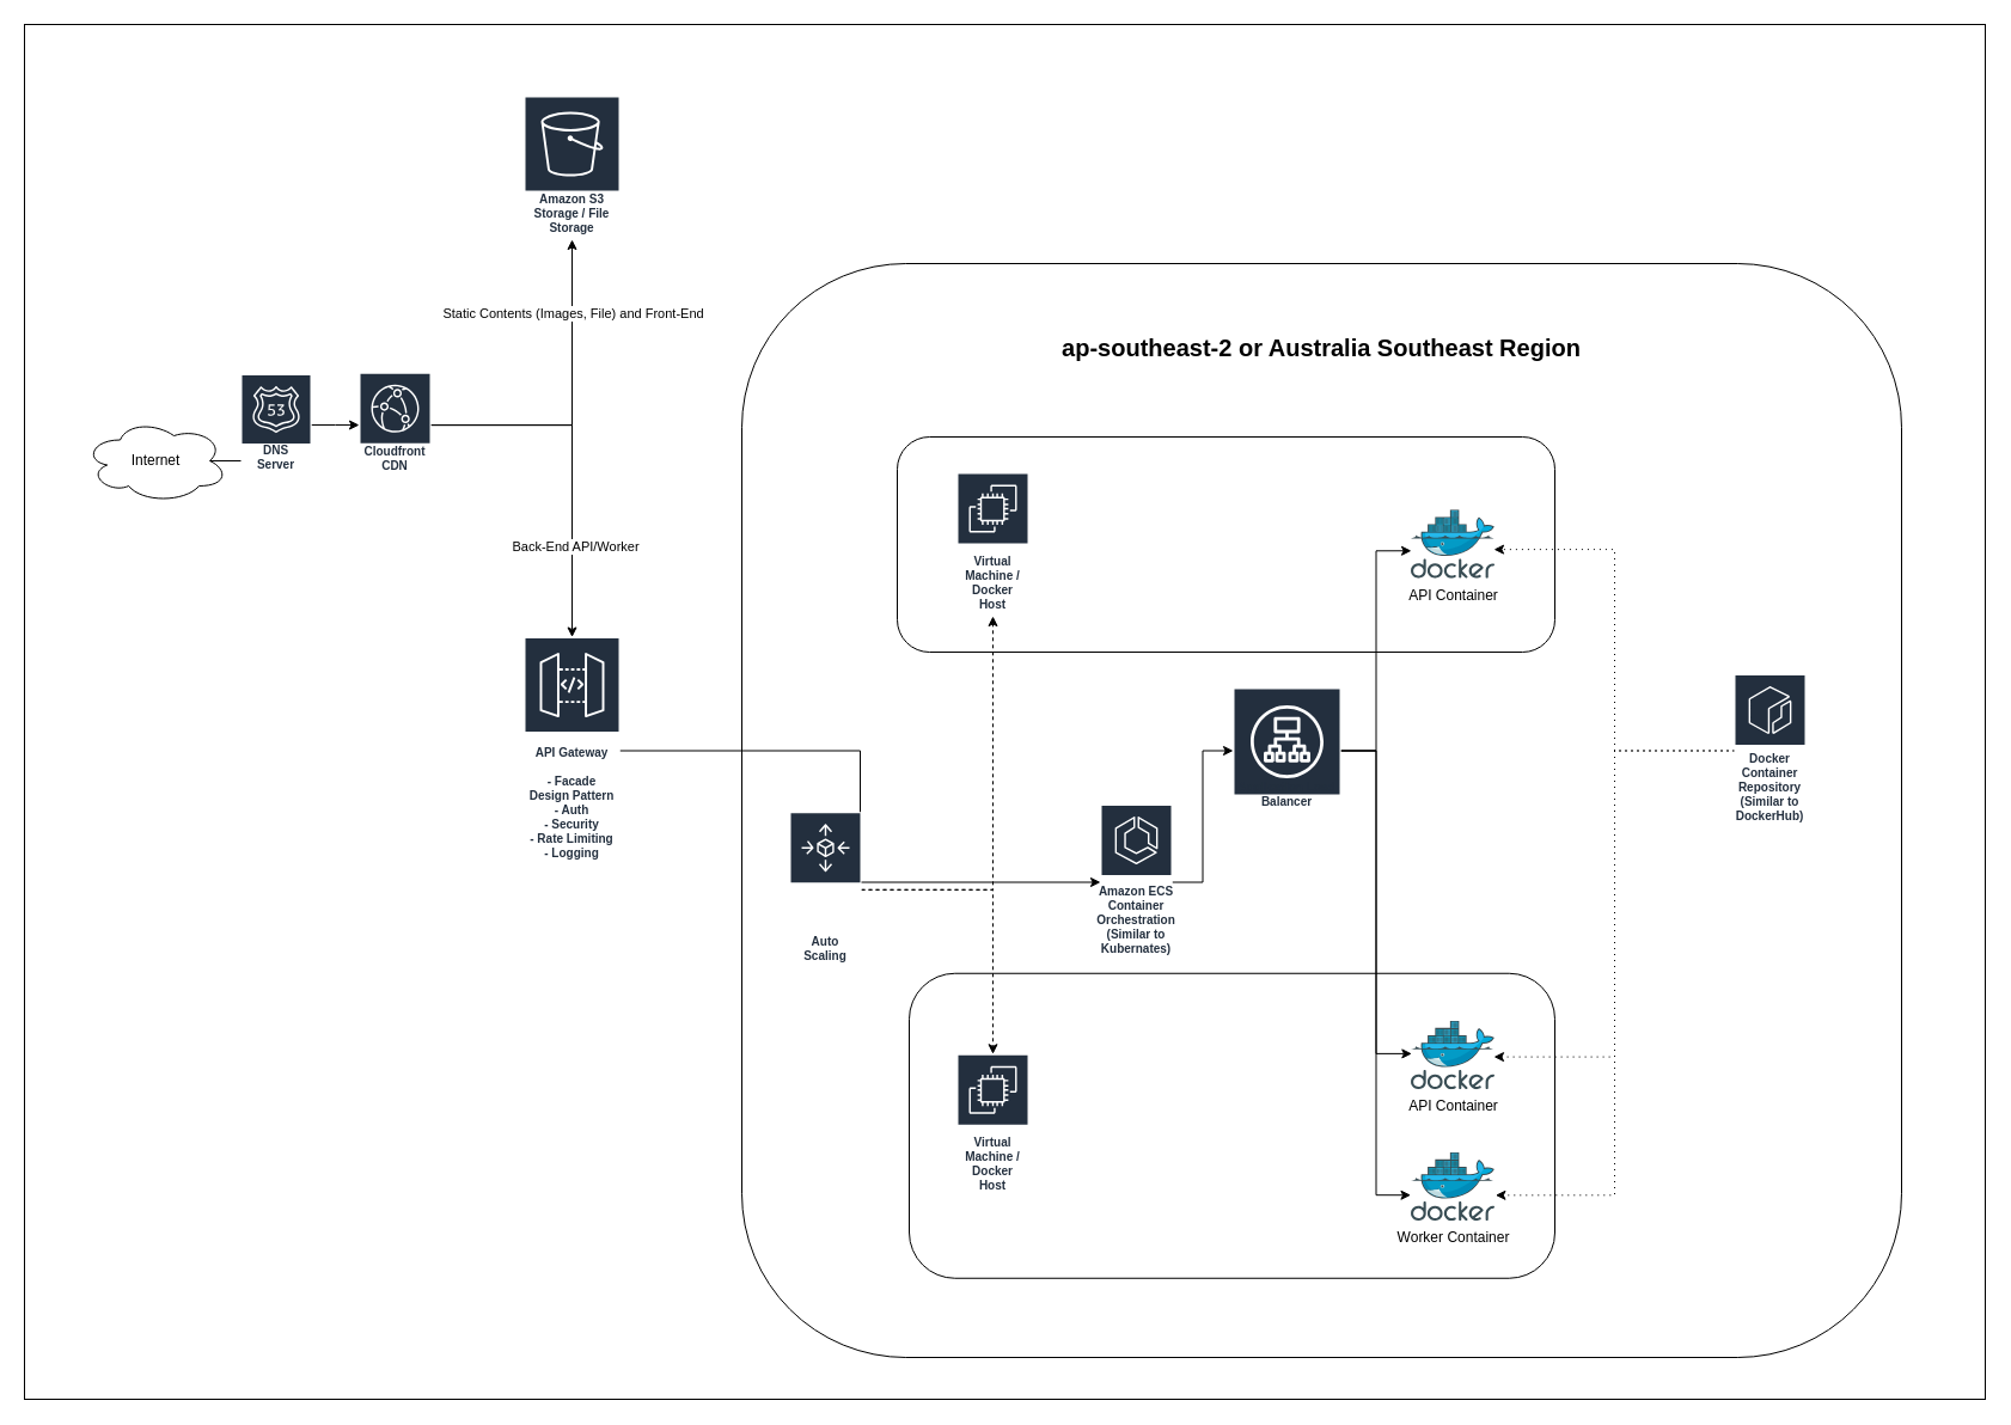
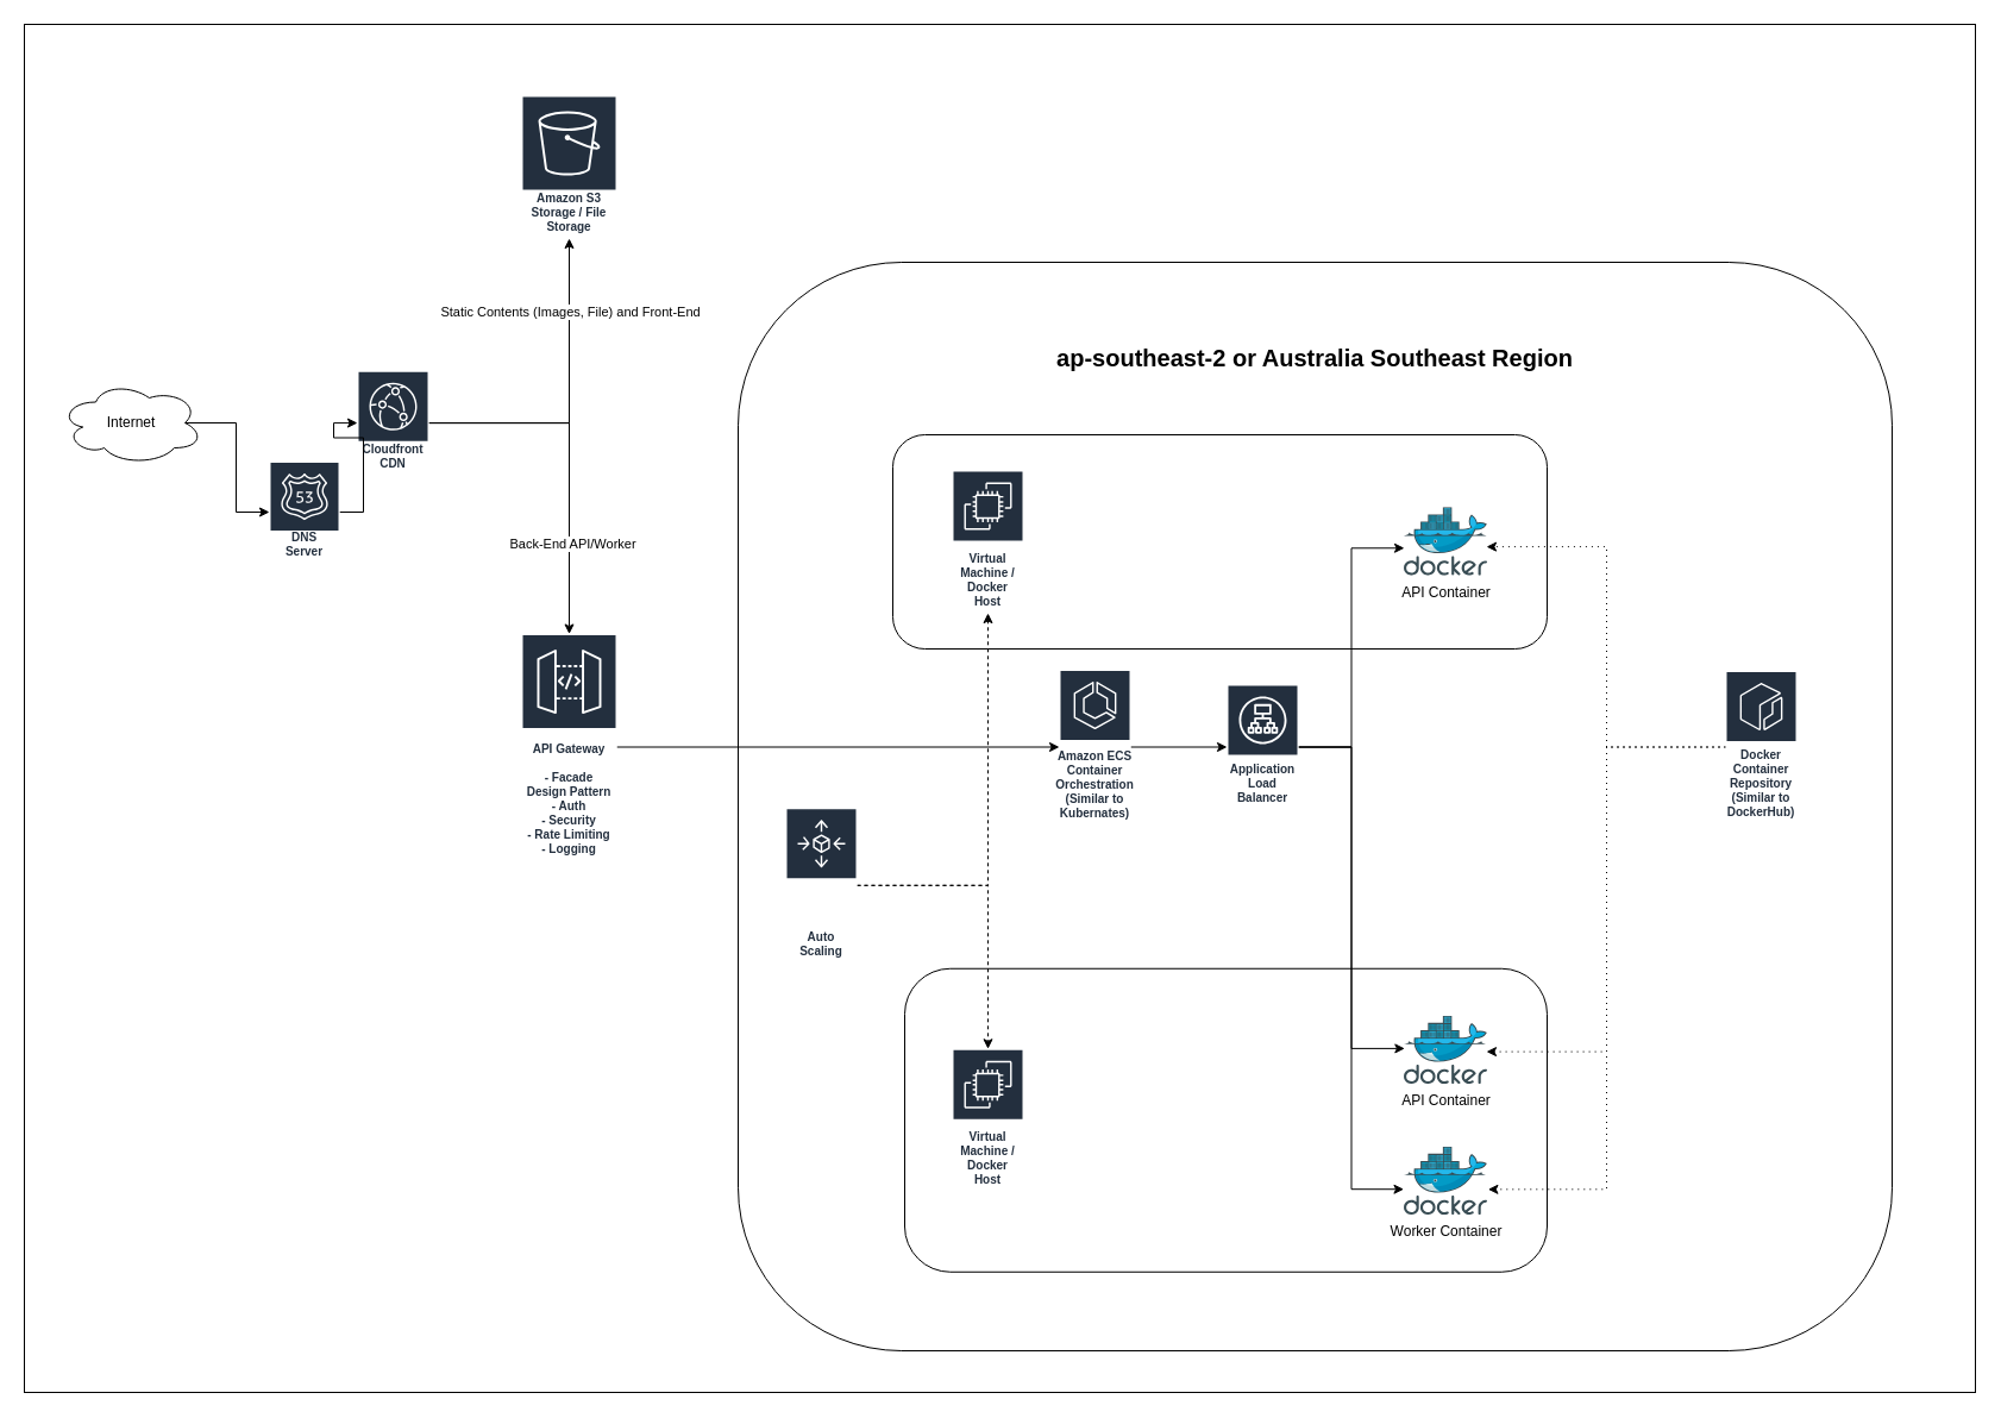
  <mxCell id="0" />
  <mxCell id="1" parent="0" />
  <mxCell id="2" value="" style="rounded=0;whiteSpace=wrap;html=1;fontSize=20;" parent="1" vertex="1"><mxGeometry x="20" y="20" width="1640" height="1150" as="geometry" /></mxCell>
  <mxCell id="3" value="" style="rounded=1;whiteSpace=wrap;html=1;" parent="1" vertex="1"><mxGeometry x="620" y="220" width="970" height="915" as="geometry" /></mxCell>
  <mxCell id="4" value="" style="rounded=1;whiteSpace=wrap;html=1;" parent="1" vertex="1"><mxGeometry x="760" y="813.75" width="540" height="255" as="geometry" /></mxCell>
  <mxCell id="5" value="" style="rounded=1;whiteSpace=wrap;html=1;" parent="1" vertex="1"><mxGeometry x="750" y="365" width="550" height="180" as="geometry" /></mxCell>
  <mxCell id="6" style="edgeStyle=orthogonalEdgeStyle;rounded=0;orthogonalLoop=1;jettySize=auto;html=1;exitX=0.875;exitY=0.5;exitDx=0;exitDy=0;exitPerimeter=0;" parent="1" source="7" target="28" edge="1"><mxGeometry relative="1" as="geometry" /></mxCell>
- <mxCell id="7" value="Internet" style="ellipse;shape=cloud;whiteSpace=wrap;html=1;" parent="1" vertex="1"><mxGeometry x="70" y="350" width="120" height="70" as="geometry" /></mxCell>
+ <mxCell id="7" value="Internet" style="ellipse;shape=cloud;whiteSpace=wrap;html=1;" parent="1" vertex="1"><mxGeometry x="50" y="320" width="120" height="70" as="geometry" /></mxCell>
  <mxCell id="8" style="edgeStyle=orthogonalEdgeStyle;rounded=0;orthogonalLoop=1;jettySize=auto;html=1;" parent="1" source="12" target="15" edge="1"><mxGeometry relative="1" as="geometry" /></mxCell>
  <mxCell id="9" value="Static Contents (Images, File) and Front-End" style="edgeLabel;html=1;align=center;verticalAlign=middle;resizable=0;points=[];" parent="8" vertex="1" connectable="0"><mxGeometry x="0.552" relative="1" as="geometry"><mxPoint as="offset" /></mxGeometry></mxCell>
  <mxCell id="10" style="edgeStyle=orthogonalEdgeStyle;rounded=0;orthogonalLoop=1;jettySize=auto;html=1;" parent="1" source="12" target="14" edge="1"><mxGeometry relative="1" as="geometry" /></mxCell>
  <mxCell id="11" value="Back-End API/Worker" style="edgeLabel;html=1;align=center;verticalAlign=middle;resizable=0;points=[];" parent="10" vertex="1" connectable="0"><mxGeometry x="0.482" y="2" relative="1" as="geometry"><mxPoint as="offset" /></mxGeometry></mxCell>
  <mxCell id="12" value="Cloudfront CDN" style="outlineConnect=0;fontColor=#232F3E;gradientColor=none;strokeColor=#ffffff;fillColor=#232F3E;dashed=0;verticalLabelPosition=middle;verticalAlign=bottom;align=center;html=1;whiteSpace=wrap;fontSize=10;fontStyle=1;spacing=3;shape=mxgraph.aws4.productIcon;prIcon=mxgraph.aws4.cloudfront;" parent="1" vertex="1"><mxGeometry x="300" y="311.25" width="60" height="87.5" as="geometry" /></mxCell>
  <mxCell id="13" style="edgeStyle=orthogonalEdgeStyle;rounded=0;orthogonalLoop=1;jettySize=auto;html=1;strokeColor=#000000;strokeWidth=1;" parent="1" source="14" target="25" edge="1"><mxGeometry relative="1" as="geometry" /></mxCell>
  <mxCell id="14" value="API Gateway&lt;br&gt;&lt;br&gt;- Facade Design Pattern&lt;br&gt;- Auth&lt;br&gt;- Security&lt;br&gt;- Rate Limiting&lt;br&gt;- Logging" style="outlineConnect=0;fontColor=#232F3E;gradientColor=none;strokeColor=#ffffff;fillColor=#232F3E;dashed=0;verticalLabelPosition=middle;verticalAlign=bottom;align=center;html=1;whiteSpace=wrap;fontSize=10;fontStyle=1;spacing=3;shape=mxgraph.aws4.productIcon;prIcon=mxgraph.aws4.api_gateway;" parent="1" vertex="1"><mxGeometry x="438" y="532.5" width="80" height="190" as="geometry" /></mxCell>
  <mxCell id="15" value="Amazon S3 Storage / File Storage" style="outlineConnect=0;fontColor=#232F3E;gradientColor=none;strokeColor=#ffffff;fillColor=#232F3E;dashed=0;verticalLabelPosition=middle;verticalAlign=bottom;align=center;html=1;whiteSpace=wrap;fontSize=10;fontStyle=1;spacing=3;shape=mxgraph.aws4.productIcon;prIcon=mxgraph.aws4.s3;" parent="1" vertex="1"><mxGeometry x="438" y="80" width="80" height="120" as="geometry" /></mxCell>
  <mxCell id="16" style="edgeStyle=orthogonalEdgeStyle;rounded=0;orthogonalLoop=1;jettySize=auto;html=1;entryX=0;entryY=0.592;entryDx=0;entryDy=0;entryPerimeter=0;" parent="1" source="19" target="26" edge="1"><mxGeometry relative="1" as="geometry" /></mxCell>
  <mxCell id="17" style="edgeStyle=orthogonalEdgeStyle;rounded=0;orthogonalLoop=1;jettySize=auto;html=1;entryX=0.005;entryY=0.473;entryDx=0;entryDy=0;entryPerimeter=0;" parent="1" source="19" target="29" edge="1"><mxGeometry relative="1" as="geometry" /></mxCell>
  <mxCell id="18" style="edgeStyle=orthogonalEdgeStyle;rounded=0;orthogonalLoop=1;jettySize=auto;html=1;entryX=-0.007;entryY=0.618;entryDx=0;entryDy=0;entryPerimeter=0;" parent="1" source="19" target="30" edge="1"><mxGeometry relative="1" as="geometry" /></mxCell>
- <mxCell id="19" value="Application Load Balancer" style="outlineConnect=0;fontColor=#232F3E;gradientColor=none;strokeColor=#ffffff;fillColor=#232F3E;dashed=0;verticalLabelPosition=middle;verticalAlign=bottom;align=center;html=1;whiteSpace=wrap;fontSize=10;fontStyle=1;spacing=3;shape=mxgraph.aws4.productIcon;prIcon=mxgraph.aws4.application_load_balancer;" parent="1" vertex="1"><mxGeometry x="1031" y="575" width="90" height="105" as="geometry" /></mxCell>
+ <mxCell id="19" value="Application Load Balancer" style="outlineConnect=0;fontColor=#232F3E;gradientColor=none;strokeColor=#ffffff;fillColor=#232F3E;dashed=0;verticalLabelPosition=middle;verticalAlign=bottom;align=center;html=1;whiteSpace=wrap;fontSize=10;fontStyle=1;spacing=3;shape=mxgraph.aws4.productIcon;prIcon=mxgraph.aws4.application_load_balancer;" parent="1" vertex="1"><mxGeometry x="1031" y="575" width="60" height="105" as="geometry" /></mxCell>
  <mxCell id="20" style="edgeStyle=orthogonalEdgeStyle;rounded=0;orthogonalLoop=1;jettySize=auto;html=1;dashed=1;" parent="1" source="22" target="31" edge="1"><mxGeometry relative="1" as="geometry" /></mxCell>
  <mxCell id="21" style="edgeStyle=orthogonalEdgeStyle;rounded=0;orthogonalLoop=1;jettySize=auto;html=1;strokeColor=#000000;strokeWidth=1;dashed=1;" parent="1" source="22" target="23" edge="1"><mxGeometry relative="1" as="geometry" /></mxCell>
  <mxCell id="22" value="Auto Scaling" style="outlineConnect=0;fontColor=#232F3E;gradientColor=none;strokeColor=#ffffff;fillColor=#232F3E;dashed=0;verticalLabelPosition=middle;verticalAlign=bottom;align=center;html=1;whiteSpace=wrap;fontSize=10;fontStyle=1;spacing=3;shape=mxgraph.aws4.productIcon;prIcon=mxgraph.aws4.autoscaling;" parent="1" vertex="1"><mxGeometry x="660" y="678.75" width="60" height="130" as="geometry" /></mxCell>
  <mxCell id="23" value="Virtual Machine / Docker Host" style="outlineConnect=0;fontColor=#232F3E;gradientColor=none;strokeColor=#ffffff;fillColor=#232F3E;dashed=0;verticalLabelPosition=middle;verticalAlign=bottom;align=center;html=1;whiteSpace=wrap;fontSize=10;fontStyle=1;spacing=3;shape=mxgraph.aws4.productIcon;prIcon=mxgraph.aws4.ec2;" parent="1" vertex="1"><mxGeometry x="800" y="395" width="60" height="120" as="geometry" /></mxCell>
  <mxCell id="24" style="edgeStyle=orthogonalEdgeStyle;rounded=0;orthogonalLoop=1;jettySize=auto;html=1;" parent="1" source="25" target="19" edge="1"><mxGeometry relative="1" as="geometry" /></mxCell>
- <mxCell id="25" value="Amazon ECS&lt;br&gt;Container Orchestration (Similar to Kubernates)" style="outlineConnect=0;fontColor=#232F3E;gradientColor=none;strokeColor=#ffffff;fillColor=#232F3E;dashed=0;verticalLabelPosition=middle;verticalAlign=bottom;align=center;html=1;whiteSpace=wrap;fontSize=10;fontStyle=1;spacing=3;shape=mxgraph.aws4.productIcon;prIcon=mxgraph.aws4.ecs;" parent="1" vertex="1"><mxGeometry x="920" y="672.5" width="60" height="130" as="geometry" /></mxCell>
+ <mxCell id="25" value="Amazon ECS&lt;br&gt;Container Orchestration (Similar to Kubernates)" style="outlineConnect=0;fontColor=#232F3E;gradientColor=none;strokeColor=#ffffff;fillColor=#232F3E;dashed=0;verticalLabelPosition=middle;verticalAlign=bottom;align=center;html=1;whiteSpace=wrap;fontSize=10;fontStyle=1;spacing=3;shape=mxgraph.aws4.productIcon;prIcon=mxgraph.aws4.ecs;" parent="1" vertex="1"><mxGeometry x="890" y="562.5" width="60" height="130" as="geometry" /></mxCell>
  <mxCell id="26" value="API Container" style="aspect=fixed;html=1;points=[];align=center;image;fontSize=12;image=img/lib/mscae/Docker.svg;" parent="1" vertex="1"><mxGeometry x="1180" y="426.3" width="70" height="57.4" as="geometry" /></mxCell>
  <mxCell id="27" style="edgeStyle=orthogonalEdgeStyle;rounded=0;orthogonalLoop=1;jettySize=auto;html=1;" parent="1" source="28" target="12" edge="1"><mxGeometry relative="1" as="geometry" /></mxCell>
- <mxCell id="28" value="DNS Server" style="outlineConnect=0;fontColor=#232F3E;gradientColor=none;strokeColor=#ffffff;fillColor=#232F3E;dashed=0;verticalLabelPosition=middle;verticalAlign=bottom;align=center;html=1;whiteSpace=wrap;fontSize=10;fontStyle=1;spacing=3;shape=mxgraph.aws4.productIcon;prIcon=mxgraph.aws4.route_53;" parent="1" vertex="1"><mxGeometry x="201" y="312.5" width="59" height="85" as="geometry" /></mxCell>
+ <mxCell id="28" value="DNS Server" style="outlineConnect=0;fontColor=#232F3E;gradientColor=none;strokeColor=#ffffff;fillColor=#232F3E;dashed=0;verticalLabelPosition=middle;verticalAlign=bottom;align=center;html=1;whiteSpace=wrap;fontSize=10;fontStyle=1;spacing=3;shape=mxgraph.aws4.productIcon;prIcon=mxgraph.aws4.route_53;" parent="1" vertex="1"><mxGeometry x="226" y="387.5" width="59" height="85" as="geometry" /></mxCell>
  <mxCell id="29" value="API Container" style="aspect=fixed;html=1;points=[];align=center;image;fontSize=12;image=img/lib/mscae/Docker.svg;" parent="1" vertex="1"><mxGeometry x="1180" y="853.75" width="70" height="57.4" as="geometry" /></mxCell>
  <mxCell id="30" value="Worker Container" style="aspect=fixed;html=1;points=[];align=center;image;fontSize=12;image=img/lib/mscae/Docker.svg;" parent="1" vertex="1"><mxGeometry x="1180" y="963.75" width="70" height="57.4" as="geometry" /></mxCell>
  <mxCell id="31" value="Virtual Machine / Docker Host" style="outlineConnect=0;fontColor=#232F3E;gradientColor=none;strokeColor=#ffffff;fillColor=#232F3E;dashed=0;verticalLabelPosition=middle;verticalAlign=bottom;align=center;html=1;whiteSpace=wrap;fontSize=10;fontStyle=1;spacing=3;shape=mxgraph.aws4.productIcon;prIcon=mxgraph.aws4.ec2;" parent="1" vertex="1"><mxGeometry x="800" y="881.25" width="60" height="120" as="geometry" /></mxCell>
  <mxCell id="32" style="edgeStyle=orthogonalEdgeStyle;rounded=0;orthogonalLoop=1;jettySize=auto;html=1;entryX=0.986;entryY=0.572;entryDx=0;entryDy=0;entryPerimeter=0;dashed=1;dashPattern=1 4;" parent="1" source="35" target="26" edge="1"><mxGeometry relative="1" as="geometry" /></mxCell>
  <mxCell id="33" style="edgeStyle=orthogonalEdgeStyle;rounded=0;orthogonalLoop=1;jettySize=auto;html=1;entryX=0.986;entryY=0.52;entryDx=0;entryDy=0;entryPerimeter=0;dashed=1;dashPattern=1 4;" parent="1" source="35" target="29" edge="1"><mxGeometry relative="1" as="geometry" /></mxCell>
  <mxCell id="34" style="edgeStyle=orthogonalEdgeStyle;rounded=0;orthogonalLoop=1;jettySize=auto;html=1;entryX=1.006;entryY=0.62;entryDx=0;entryDy=0;entryPerimeter=0;dashed=1;dashPattern=1 4;" parent="1" source="35" target="30" edge="1"><mxGeometry relative="1" as="geometry" /></mxCell>
  <mxCell id="35" value="Docker Container Repository (Similar to DockerHub)" style="outlineConnect=0;fontColor=#232F3E;gradientColor=none;strokeColor=#ffffff;fillColor=#232F3E;dashed=0;verticalLabelPosition=middle;verticalAlign=bottom;align=center;html=1;whiteSpace=wrap;fontSize=10;fontStyle=1;spacing=3;shape=mxgraph.aws4.productIcon;prIcon=mxgraph.aws4.ecr;" parent="1" vertex="1"><mxGeometry x="1450" y="563.5" width="60" height="128" as="geometry" /></mxCell>
- <mxCell id="36" value="ap-southeast-2 or Australia Southeast Region" style="text;html=1;strokeColor=none;fillColor=none;align=center;verticalAlign=middle;whiteSpace=wrap;rounded=0;fontStyle=1;fontSize=20;" parent="1" vertex="1"><mxGeometry x="865" y="280" width="480" height="20" as="geometry" /></mxCell>
+ <mxCell id="36" value="ap-southeast-2 or Australia Southeast Region" style="text;html=1;strokeColor=none;fillColor=none;align=center;verticalAlign=middle;whiteSpace=wrap;rounded=0;fontStyle=1;fontSize=20;" parent="1" vertex="1"><mxGeometry x="865" y="290" width="480" height="20" as="geometry" /></mxCell>
